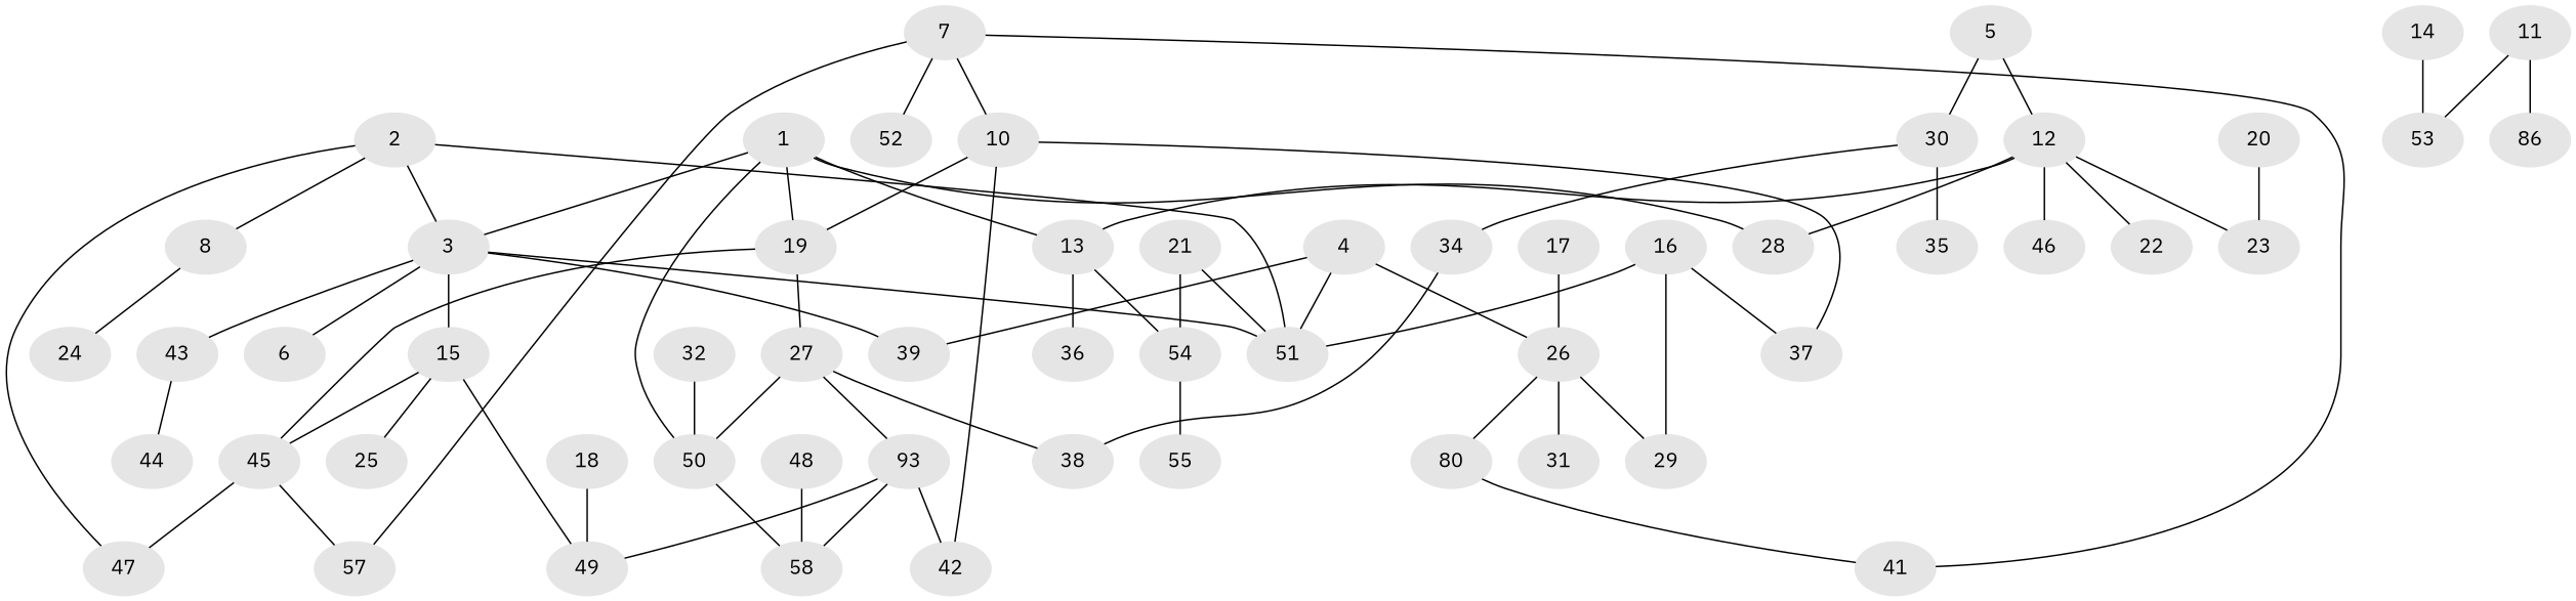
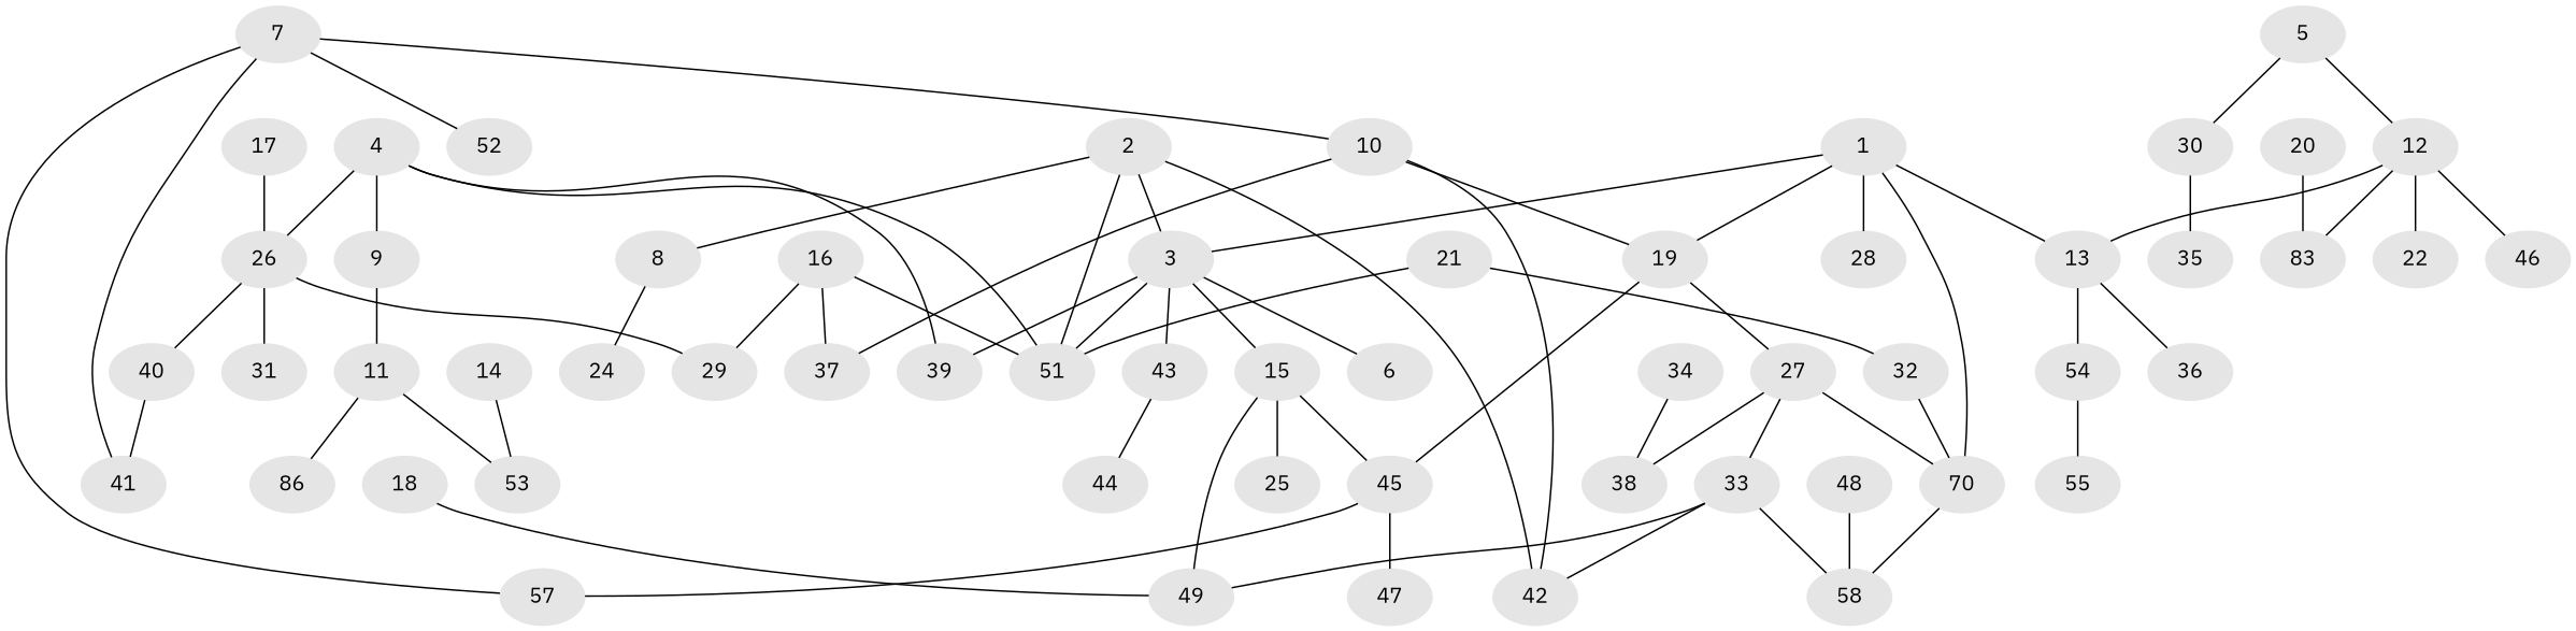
  graph {
    fontname="IBM Plex Sans"
    node [color=gray90 fontname="IBM Plex Sans" style=filled]
    edge [fontname="IBM Plex Sans" weight=1.0]
    1
    3
    13
    19
    28
-   50
+   50 [label=70]
    51
    6
    15
    39
    43
    36
    54
    45
    27
    58
    2
    8
    42
    24
    25
    49
    44
    4
+   9
    26
    11
    29
    31
-   40 [label=80]
+   40
    5
    12
    30
    22
-   23
+   23 [label=83]
    46
    34
    35
    7
    10
    41
    52
    57
    37
    53
    n46 [label=86]
    55
    14
    47
    16
    17
    18
-   33 [label=93]
+   33
    38
    20
    21
    32
    48
    1 -- 3
    1 -- 13
    1 -- 19
    1 -- 28
    1 -- 50
    3 -- 51
    3 -- 6
    3 -- 15
    3 -- 39
    3 -- 43
    13 -- 36
    13 -- 54
    19 -- 45
    19 -- 27
    50 -- 58
    15 -- 45
    15 -- 25
    15 -- 49
    43 -- 44
    54 -- 55
    45 -- 57
    45 -- 47
    27 -- 50
    27 -- 33
    27 -- 38
    2 -- 3
    2 -- 51
    2 -- 8
-   2 -- 47
+   2 -- 42
    8 -- 24
    4 -- 51
    4 -- 39
+   4 -- 9
    4 -- 26
+   9 -- 11
    26 -- 29
    26 -- 31
    26 -- 40
    11 -- 53
    11 -- n46
    40 -- 41
    5 -- 12
    5 -- 30
    12 -- 13
-   12 -- 28
    12 -- 22
    12 -- 23
    12 -- 46
-   30 -- 34
    30 -- 35
    34 -- 38
    7 -- 10
    7 -- 41
    7 -- 52
    7 -- 57
    10 -- 19
    10 -- 42
    10 -- 37
    14 -- 53
    16 -- 51
    16 -- 29
    16 -- 37
    17 -- 26
    18 -- 49
    33 -- 58
    33 -- 42
    33 -- 49
    20 -- 23
    21 -- 51
-   21 -- 54
+   21 -- 32
    32 -- 50
    48 -- 58
  }
